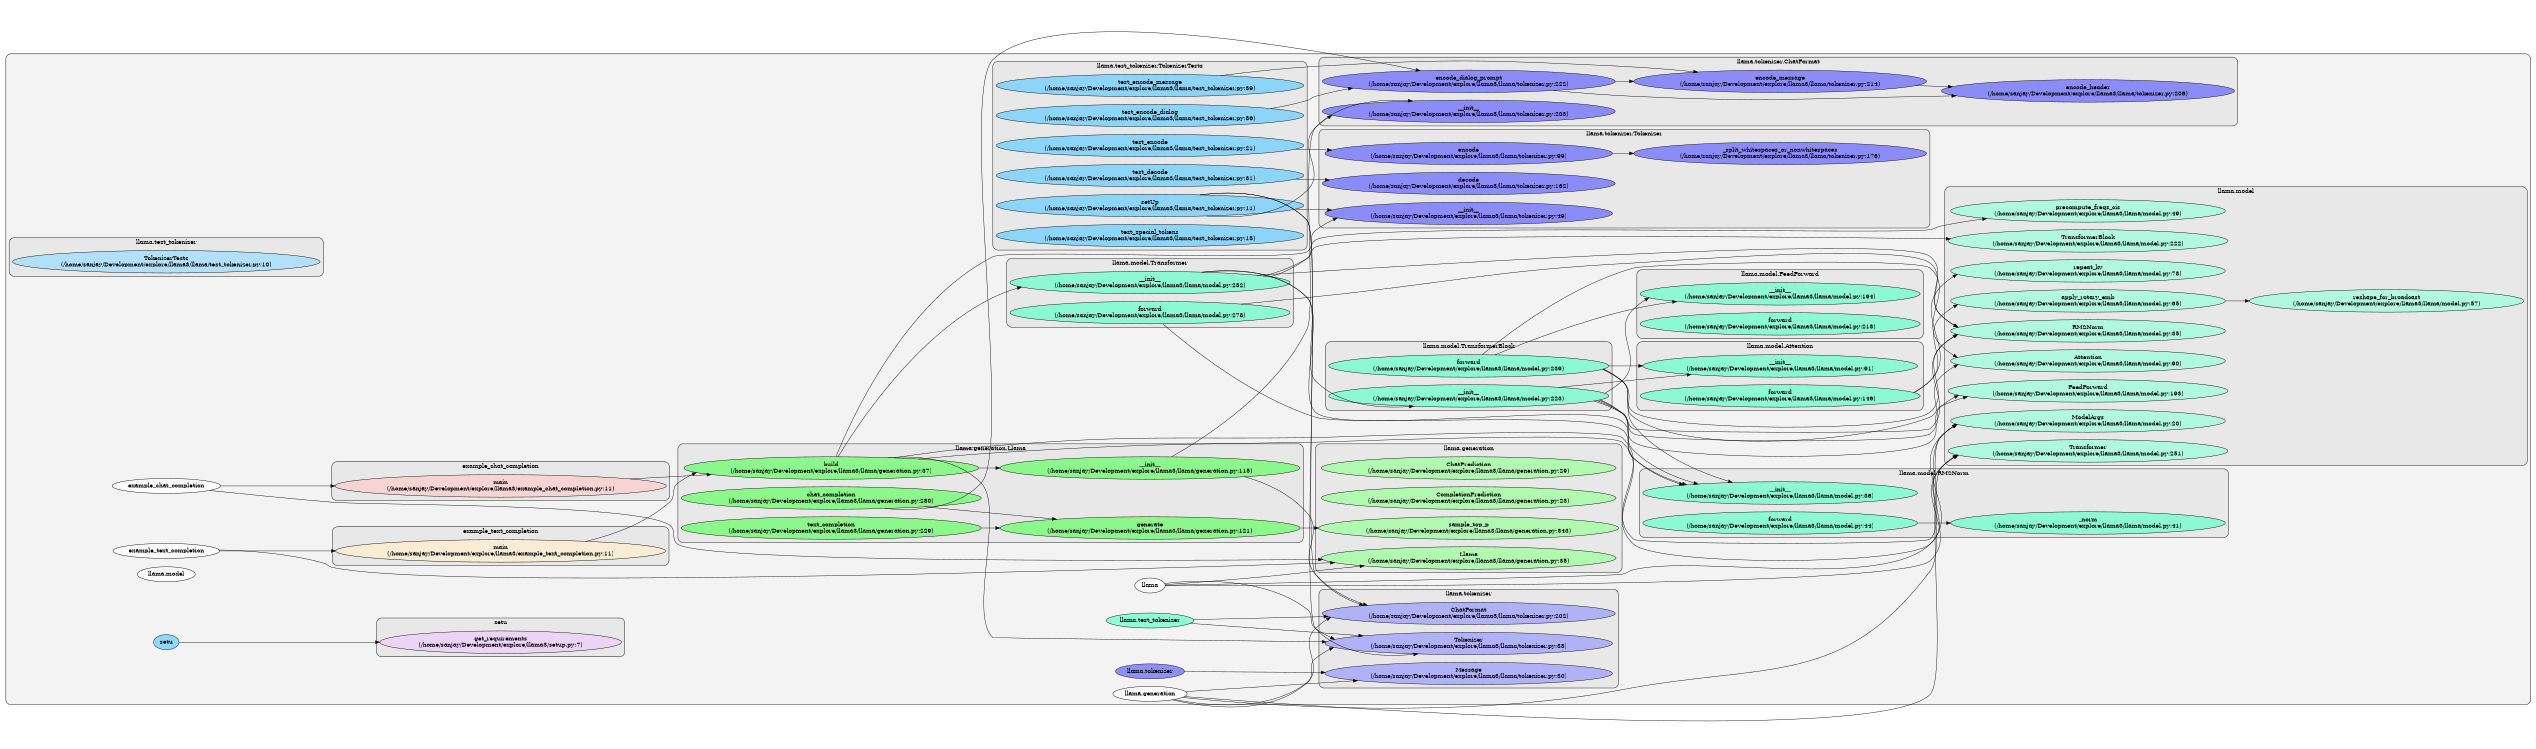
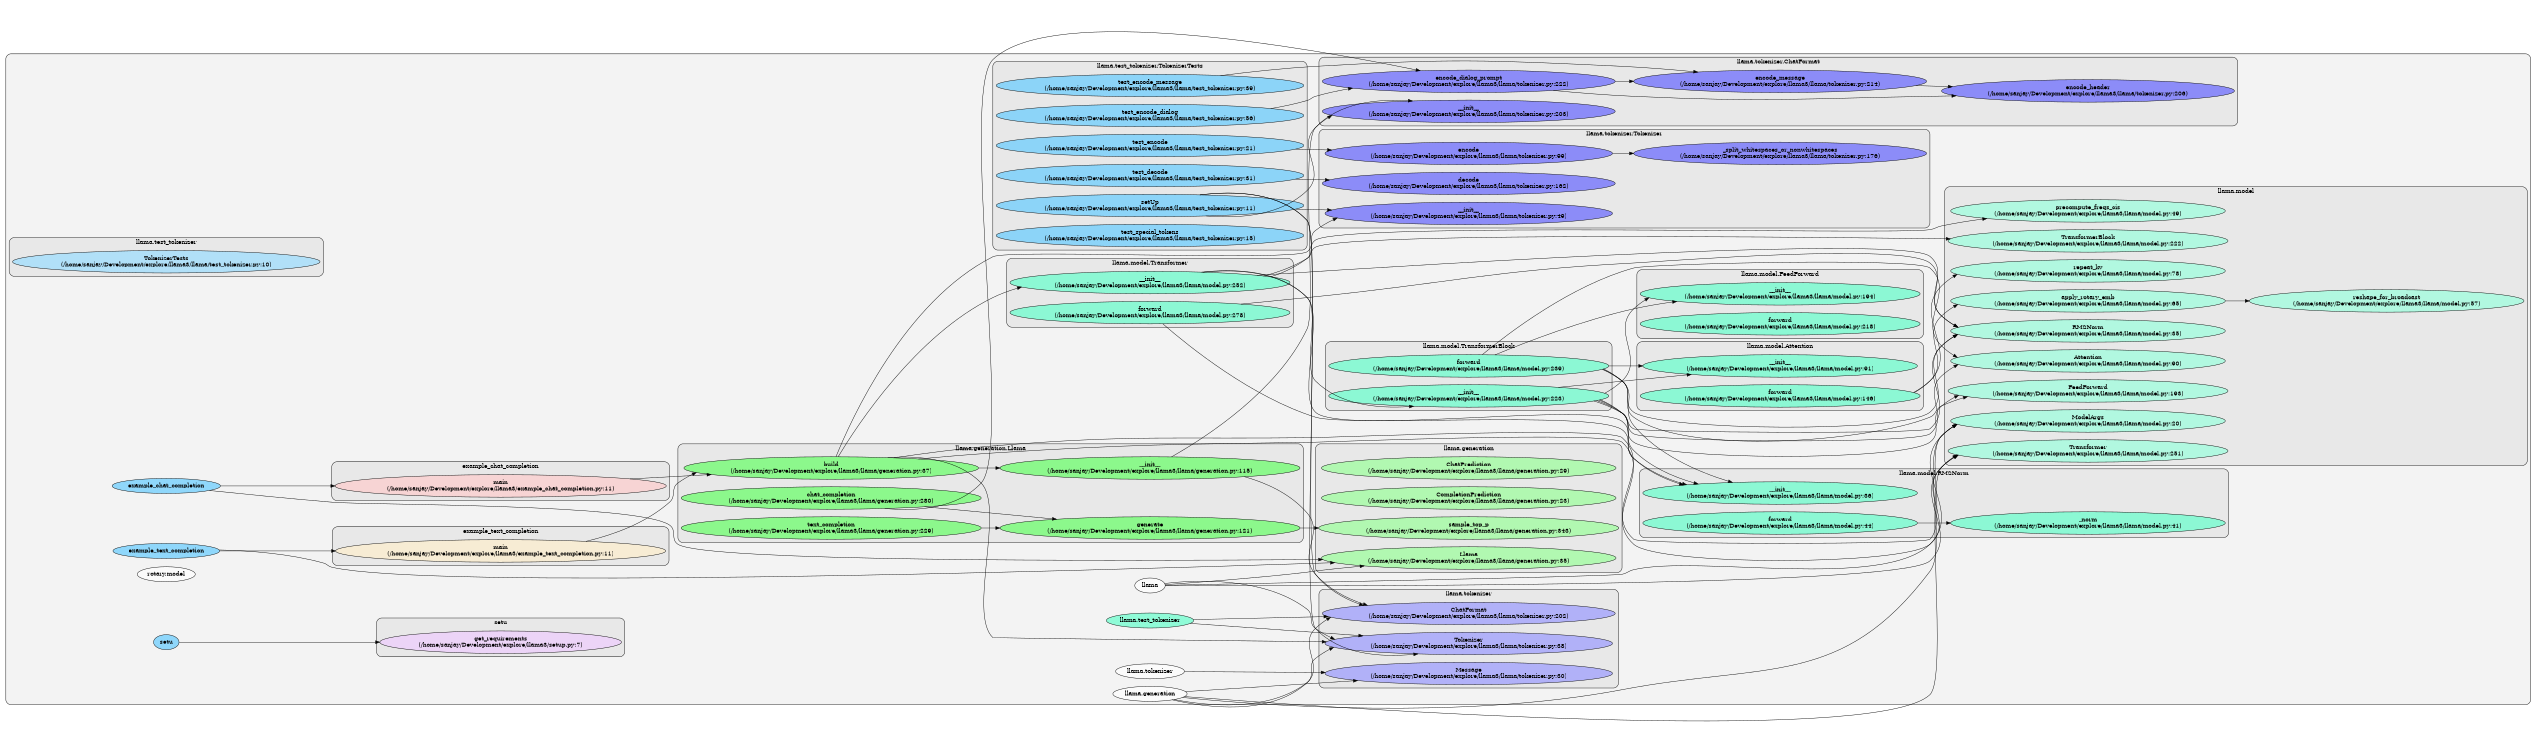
  digraph {
    clusterrank=local
    rankdir=LR
    node [fillcolor="#65ffccb2" fontcolor="#000000" group=4 style=filled]
    edge [color="#000000" style=solid]
    n1 [fillcolor="#feccccb2" group=0 label="main\n(/home/sanjay/Development/explore/llama3/example_chat_completion.py:11)"]
    n2 [fillcolor="#feeeccb2" group=1 label="main\n(/home/sanjay/Development/explore/llama3/example_text_completion.py:11)"]
    n3 [fillcolor="#99ff99b2" group=3 label="ChatPrediction\n(/home/sanjay/Development/explore/llama3/llama/generation.py:29)"]
    n4 [fillcolor="#99ff99b2" group=3 label="CompletionPrediction\n(/home/sanjay/Development/explore/llama3/llama/generation.py:23)"]
    n5 [fillcolor="#99ff99b2" group=3 label="Llama\n(/home/sanjay/Development/explore/llama3/llama/generation.py:35)"]
    n6 [fillcolor="#99ff99b2" group=3 label="sample_top_p\n(/home/sanjay/Development/explore/llama3/llama/generation.py:343)"]
    n7 [fillcolor="#65ff65b2" group=3 label="__init__\n(/home/sanjay/Development/explore/llama3/llama/generation.py:115)"]
    n8 [fillcolor="#65ff65b2" group=3 label="build\n(/home/sanjay/Development/explore/llama3/llama/generation.py:37)"]
    n9 [fillcolor="#65ff65b2" group=3 label="chat_completion\n(/home/sanjay/Development/explore/llama3/llama/generation.py:280)"]
    n10 [fillcolor="#65ff65b2" group=3 label="generate\n(/home/sanjay/Development/explore/llama3/llama/generation.py:121)"]
    n11 [fillcolor="#65ff65b2" group=3 label="text_completion\n(/home/sanjay/Development/explore/llama3/llama/generation.py:229)"]
    n12 [fillcolor="#99ffddb2" label="Attention\n(/home/sanjay/Development/explore/llama3/llama/model.py:90)"]
    n13 [fillcolor="#99ffddb2" label="FeedForward\n(/home/sanjay/Development/explore/llama3/llama/model.py:193)"]
    n14 [fillcolor="#99ffddb2" label="ModelArgs\n(/home/sanjay/Development/explore/llama3/llama/model.py:20)"]
    n15 [fillcolor="#99ffddb2" label="RMSNorm\n(/home/sanjay/Development/explore/llama3/llama/model.py:35)"]
    n16 [fillcolor="#99ffddb2" label="Transformer\n(/home/sanjay/Development/explore/llama3/llama/model.py:251)"]
    n17 [fillcolor="#99ffddb2" label="TransformerBlock\n(/home/sanjay/Development/explore/llama3/llama/model.py:222)"]
    n18 [fillcolor="#99ffddb2" label="apply_rotary_emb\n(/home/sanjay/Development/explore/llama3/llama/model.py:65)"]
    n19 [fillcolor="#99ffddb2" label="precompute_freqs_cis\n(/home/sanjay/Development/explore/llama3/llama/model.py:49)"]
    n20 [fillcolor="#99ffddb2" label="repeat_kv\n(/home/sanjay/Development/explore/llama3/llama/model.py:78)"]
    n21 [fillcolor="#99ffddb2" label="reshape_for_broadcast\n(/home/sanjay/Development/explore/llama3/llama/model.py:57)"]
    n22 [label="__init__\n(/home/sanjay/Development/explore/llama3/llama/model.py:91)"]
    n23 [label="forward\n(/home/sanjay/Development/explore/llama3/llama/model.py:146)"]
    n24 [label="__init__\n(/home/sanjay/Development/explore/llama3/llama/model.py:194)"]
    n25 [label="forward\n(/home/sanjay/Development/explore/llama3/llama/model.py:218)"]
    n26 [label="__init__\n(/home/sanjay/Development/explore/llama3/llama/model.py:36)"]
    n27 [label="_norm\n(/home/sanjay/Development/explore/llama3/llama/model.py:41)"]
    n28 [label="forward\n(/home/sanjay/Development/explore/llama3/llama/model.py:44)"]
    n29 [label="__init__\n(/home/sanjay/Development/explore/llama3/llama/model.py:252)"]
    n30 [label="forward\n(/home/sanjay/Development/explore/llama3/llama/model.py:278)"]
    n31 [label="__init__\n(/home/sanjay/Development/explore/llama3/llama/model.py:223)"]
    n32 [label="forward\n(/home/sanjay/Development/explore/llama3/llama/model.py:239)"]
    n33 [fillcolor="#99dcffb2" group=5 label="TokenizerTests\n(/home/sanjay/Development/explore/llama3/llama/test_tokenizer.py:10)"]
    n34 [fillcolor="#65cbffb2" group=5 label="setUp\n(/home/sanjay/Development/explore/llama3/llama/test_tokenizer.py:11)"]
    n35 [fillcolor="#65cbffb2" group=5 label="test_decode\n(/home/sanjay/Development/explore/llama3/llama/test_tokenizer.py:31)"]
    n36 [fillcolor="#65cbffb2" group=5 label="test_encode\n(/home/sanjay/Development/explore/llama3/llama/test_tokenizer.py:21)"]
    n37 [fillcolor="#65cbffb2" group=5 label="test_encode_dialog\n(/home/sanjay/Development/explore/llama3/llama/test_tokenizer.py:56)"]
    n38 [fillcolor="#65cbffb2" group=5 label="test_encode_message\n(/home/sanjay/Development/explore/llama3/llama/test_tokenizer.py:39)"]
    n39 [fillcolor="#65cbffb2" group=5 label="test_special_tokens\n(/home/sanjay/Development/explore/llama3/llama/test_tokenizer.py:15)"]
    n40 [fillcolor="#9999ffb2" group=6 label="ChatFormat\n(/home/sanjay/Development/explore/llama3/llama/tokenizer.py:202)"]
    n41 [fillcolor="#9999ffb2" group=6 label="Message\n(/home/sanjay/Development/explore/llama3/llama/tokenizer.py:30)"]
    n42 [fillcolor="#9999ffb2" group=6 label="Tokenizer\n(/home/sanjay/Development/explore/llama3/llama/tokenizer.py:38)"]
    n43 [fillcolor="#6565ffb2" group=6 label="__init__\n(/home/sanjay/Development/explore/llama3/llama/tokenizer.py:203)"]
    n44 [fillcolor="#6565ffb2" group=6 label="encode_dialog_prompt\n(/home/sanjay/Development/explore/llama3/llama/tokenizer.py:222)"]
    n45 [fillcolor="#6565ffb2" group=6 label="encode_header\n(/home/sanjay/Development/explore/llama3/llama/tokenizer.py:206)"]
    n46 [fillcolor="#6565ffb2" group=6 label="encode_message\n(/home/sanjay/Development/explore/llama3/llama/tokenizer.py:214)"]
    n47 [fillcolor="#6565ffb2" group=6 label="__init__\n(/home/sanjay/Development/explore/llama3/llama/tokenizer.py:49)"]
    n48 [fillcolor="#6565ffb2" group=6 label="_split_whitespaces_or_nonwhitespaces\n(/home/sanjay/Development/explore/llama3/llama/tokenizer.py:176)"]
    n49 [fillcolor="#6565ffb2" group=6 label="decode\n(/home/sanjay/Development/explore/llama3/llama/tokenizer.py:162)"]
    n50 [fillcolor="#6565ffb2" group=6 label="encode\n(/home/sanjay/Development/explore/llama3/llama/tokenizer.py:99)"]
    n51 [fillcolor="#eeccfeb2" group=7 label="get_requirements\n(/home/sanjay/Development/explore/llama3/setup.py:7)"]
-   n52 [fillcolor="#ffffffb2" group=0 label=example_chat_completion]
-   n53 [fillcolor="#ffffffb2" group=1 label=example_text_completion]
+   n52 [fillcolor="#65cbffb2" group=0 label=example_chat_completion]
+   n53 [fillcolor="#65cbffb2" group=1 label=example_text_completion]
    n54 [fillcolor="#ffffffb2" group=2 label=llama]
    n55 [fillcolor="#ffffffb2" group=3 label="llama.generation"]
-   n56 [fillcolor="#ffffffb2" label="llama.model"]
+   n56 [fillcolor="#ffffffb2" label="rotary.model"]
    n57 [group=5 label="llama.test_tokenizer"]
-   n58 [fillcolor="#6565ffb2" group=6 label="llama.tokenizer"]
+   n58 [fillcolor="#ffffffb2" group=6 label="llama.tokenizer"]
    n59 [fillcolor="#65cbffb2" group=7 label=setu]
    subgraph cluster_1 {
      fillcolor="#80808018"
      style="filled,rounded"
      n52
      n53
      n54
      n55
      n56
      n57
      n58
      n59
      subgraph cluster_2 {
        fillcolor="#80808018"
        label=example_chat_completion
        style="filled,rounded"
        n1
      }
      subgraph cluster_3 {
        fillcolor="#80808018"
        label=example_text_completion
        style="filled,rounded"
        n2
      }
      subgraph cluster_4 {
        fillcolor="#80808018"
        label="llama.generation"
        style="filled,rounded"
        n3
        n4
        n5
        n6
      }
      subgraph cluster_5 {
        fillcolor="#80808018"
        label="llama.generation.Llama"
        style="filled,rounded"
        n7
        n8
        n9
        n10
        n11
      }
      subgraph cluster_6 {
        fillcolor="#80808018"
        label="llama.model"
        style="filled,rounded"
        n12
        n13
        n14
        n15
        n16
        n17
        n18
        n19
        n20
        n21
      }
      subgraph cluster_7 {
        fillcolor="#80808018"
        label="llama.model.Attention"
        style="filled,rounded"
        n22
        n23
      }
      subgraph cluster_8 {
        fillcolor="#80808018"
        label="llama.model.FeedForward"
        style="filled,rounded"
        n24
        n25
      }
      subgraph cluster_9 {
        fillcolor="#80808018"
        label="llama.model.RMSNorm"
        style="filled,rounded"
        n26
        n27
        n28
      }
      subgraph cluster_10 {
        fillcolor="#80808018"
        label="llama.model.Transformer"
        style="filled,rounded"
        n29
        n30
      }
      subgraph cluster_11 {
        fillcolor="#80808018"
        label="llama.model.TransformerBlock"
        style="filled,rounded"
        n31
        n32
      }
      subgraph cluster_12 {
        fillcolor="#80808018"
        label="llama.test_tokenizer"
        style="filled,rounded"
        n33
      }
      subgraph cluster_13 {
        fillcolor="#80808018"
        label="llama.test_tokenizer.TokenizerTests"
        style="filled,rounded"
        n34
        n35
        n36
        n37
        n38
        n39
      }
      subgraph cluster_14 {
        fillcolor="#80808018"
        label="llama.tokenizer"
        style="filled,rounded"
        n40
        n41
        n42
      }
      subgraph cluster_15 {
        fillcolor="#80808018"
        label="llama.tokenizer.ChatFormat"
        style="filled,rounded"
        n43
        n44
        n45
        n46
      }
      subgraph cluster_16 {
        fillcolor="#80808018"
        label="llama.tokenizer.Tokenizer"
        style="filled,rounded"
        n47
        n48
        n49
        n50
      }
      subgraph cluster_17 {
        fillcolor="#80808018"
        label=setu
        style="filled,rounded"
        n51
      }
    }
    n1 -> n8
    n2 -> n8
    n7 -> n40
    n7 -> n43
    n8 -> n7
    n8 -> n14
    n8 -> n16
    n8 -> n29
    n8 -> n42
    n8 -> n47
    n9 -> n10
    n9 -> n44
    n10 -> n6
    n11 -> n10
    n18 -> n21
    n23 -> n18
    n23 -> n20
    n28 -> n27
    n29 -> n15
    n29 -> n17
    n29 -> n19
    n29 -> n26
    n29 -> n31
    n30 -> n15
    n30 -> n26
    n31 -> n12
    n31 -> n13
    n31 -> n15
    n31 -> n22
    n31 -> n24
    n31 -> n26
    n32 -> n12
    n32 -> n13
    n32 -> n15
    n32 -> n22
    n32 -> n24
    n32 -> n26
    n34 -> n40
    n34 -> n42
    n34 -> n43
    n34 -> n47
    n35 -> n49
    n36 -> n50
    n37 -> n44
    n38 -> n46
    n44 -> n45
    n44 -> n46
    n46 -> n45
    n50 -> n48
    n52 -> n1
    n52 -> n5
    n53 -> n2
    n53 -> n5
    n54 -> n5
    n54 -> n14
    n54 -> n16
    n54 -> n42
    n55 -> n14
    n55 -> n16
    n55 -> n40
    n55 -> n41
    n55 -> n42
    n57 -> n40
    n57 -> n42
    n58 -> n41
    n59 -> n51
  }
